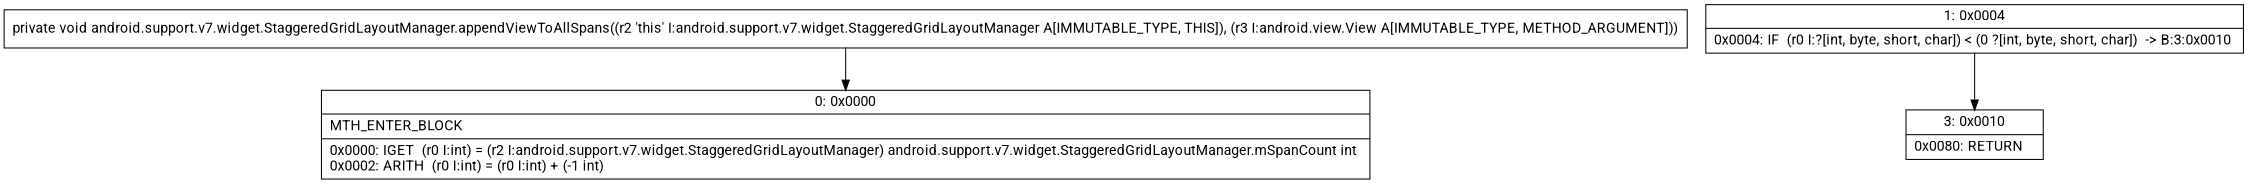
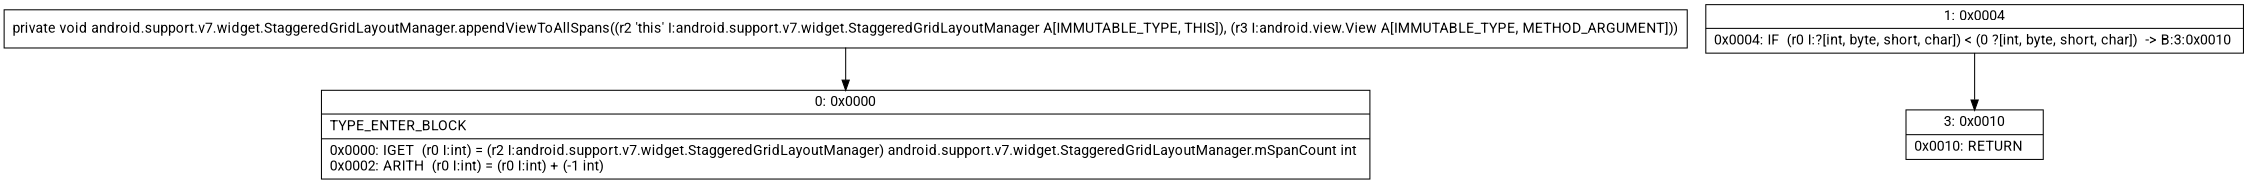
  digraph {
    fontname=Roboto
    node [fontname=Roboto shape=record]
    edge [fontname=Roboto]
-   n1 [label="{0\:\ 0x0000|MTH_ENTER_BLOCK\l|0x0000: IGET  (r0 I:int) = (r2 I:android.support.v7.widget.StaggeredGridLayoutManager) android.support.v7.widget.StaggeredGridLayoutManager.mSpanCount int \l0x0002: ARITH  (r0 I:int) = (r0 I:int) + (\-1 int) \l}"]
+   n1 [label="{0\:\ 0x0000|TYPE_ENTER_BLOCK\l|0x0000: IGET  (r0 I:int) = (r2 I:android.support.v7.widget.StaggeredGridLayoutManager) android.support.v7.widget.StaggeredGridLayoutManager.mSpanCount int \l0x0002: ARITH  (r0 I:int) = (r0 I:int) + (\-1 int) \l}"]
    n2 [label="{1\:\ 0x0004|0x0004: IF  (r0 I:?[int, byte, short, char]) \< (0 ?[int, byte, short, char])  \-\> B:3:0x0010 \l}"]
-   n3 [label="{3\:\ 0x0010|0x0080: RETURN   \l}"]
+   n3 [label="{3\:\ 0x0010|0x0010: RETURN   \l}"]
    n4 [label="{private void android.support.v7.widget.StaggeredGridLayoutManager.appendViewToAllSpans((r2 'this' I:android.support.v7.widget.StaggeredGridLayoutManager A[IMMUTABLE_TYPE, THIS]), (r3 I:android.view.View A[IMMUTABLE_TYPE, METHOD_ARGUMENT])) }"]
    n2 -> n3
    n4 -> n1
  }
